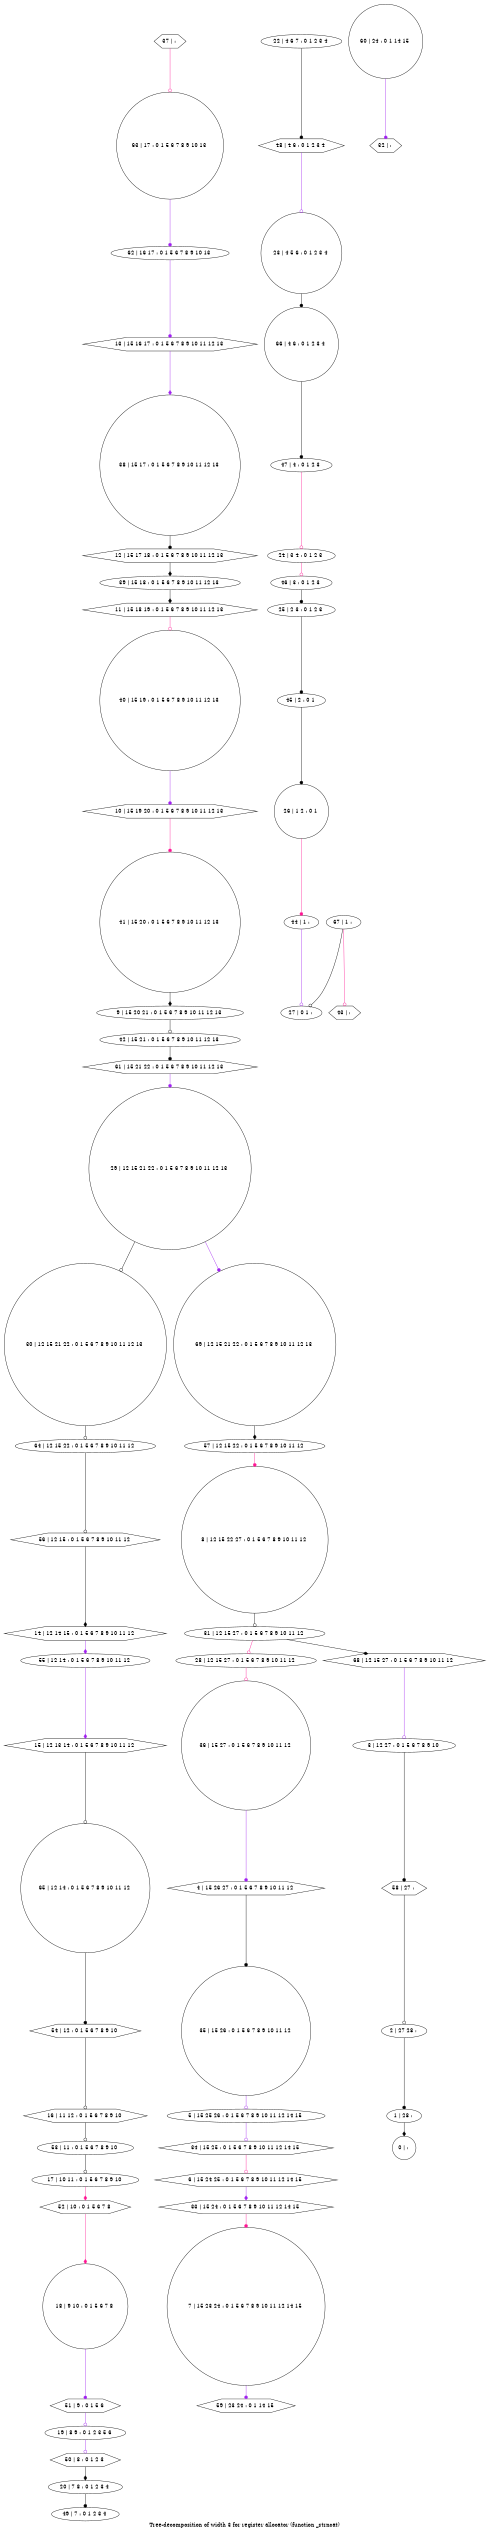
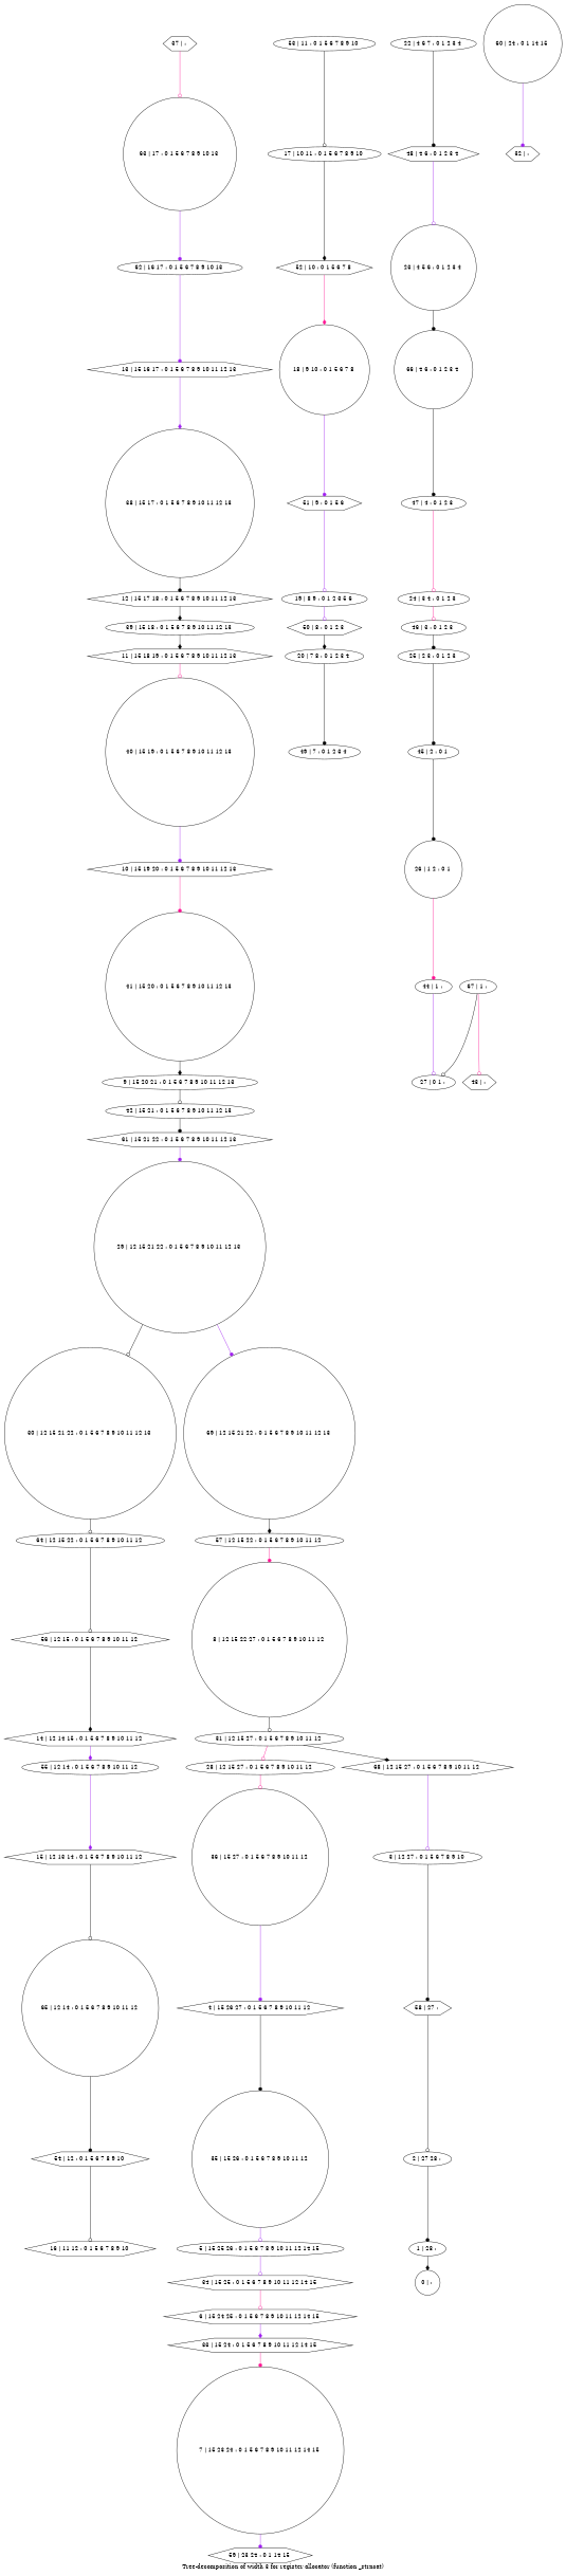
  digraph {
    label="Tree-decomposition of width 3 for register allocator (function _strncat)"
    node [shape=ellipse]
    edge [arrowhead=dot color=black]
    n1 [label="0 | : " shape=circle]
    n2 [label="1 | 28 : "]
    n3 [label="2 | 27 28 : "]
    n4 [label="3 | 12 27 : 0 1 5 6 7 8 9 10 "]
    n5 [label="58 | 27 : " shape=hexagon]
    n6 [label="4 | 15 26 27 : 0 1 5 6 7 8 9 10 11 12 " shape=hexagon]
    n7 [label="35 | 15 26 : 0 1 5 6 7 8 9 10 11 12 " shape=circle]
    n8 [label="5 | 15 25 26 : 0 1 5 6 7 8 9 10 11 12 14 15 "]
    n9 [label="34 | 15 25 : 0 1 5 6 7 8 9 10 11 12 14 15 " shape=hexagon]
    n10 [label="6 | 15 24 25 : 0 1 5 6 7 8 9 10 11 12 14 15 " shape=hexagon]
    n11 [label="33 | 15 24 : 0 1 5 6 7 8 9 10 11 12 14 15 " shape=hexagon]
    n12 [label="7 | 15 23 24 : 0 1 5 6 7 8 9 10 11 12 14 15 " shape=circle]
    n13 [label="59 | 23 24 : 0 1 14 15 " shape=hexagon]
    n14 [label="8 | 12 15 22 27 : 0 1 5 6 7 8 9 10 11 12 " shape=circle]
    n15 [label="31 | 12 15 27 : 0 1 5 6 7 8 9 10 11 12 "]
    n16 [label="28 | 12 15 27 : 0 1 5 6 7 8 9 10 11 12 "]
    n17 [label="68 | 12 15 27 : 0 1 5 6 7 8 9 10 11 12 " shape=hexagon]
    n18 [label="9 | 15 20 21 : 0 1 5 6 7 8 9 10 11 12 13 "]
    n19 [label="42 | 15 21 : 0 1 5 6 7 8 9 10 11 12 13 "]
    n20 [label="61 | 15 21 22 : 0 1 5 6 7 8 9 10 11 12 13 " shape=hexagon]
    n21 [label="10 | 15 19 20 : 0 1 5 6 7 8 9 10 11 12 13 " shape=hexagon]
    n22 [label="41 | 15 20 : 0 1 5 6 7 8 9 10 11 12 13 " shape=circle]
    n23 [label="11 | 15 18 19 : 0 1 5 6 7 8 9 10 11 12 13 " shape=hexagon]
    n24 [label="40 | 15 19 : 0 1 5 6 7 8 9 10 11 12 13 " shape=circle]
    n25 [label="12 | 15 17 18 : 0 1 5 6 7 8 9 10 11 12 13 " shape=hexagon]
    n26 [label="39 | 15 18 : 0 1 5 6 7 8 9 10 11 12 13 "]
    n27 [label="13 | 15 16 17 : 0 1 5 6 7 8 9 10 11 12 13 " shape=hexagon]
    n28 [label="38 | 15 17 : 0 1 5 6 7 8 9 10 11 12 13 " shape=circle]
    n29 [label="14 | 12 14 15 : 0 1 5 6 7 8 9 10 11 12 " shape=hexagon]
    n30 [label="55 | 12 14 : 0 1 5 6 7 8 9 10 11 12 "]
    n31 [label="15 | 12 13 14 : 0 1 5 6 7 8 9 10 11 12 " shape=hexagon]
    n32 [label="65 | 12 14 : 0 1 5 6 7 8 9 10 11 12 " shape=circle]
    n33 [label="54 | 12 : 0 1 5 6 7 8 9 10 " shape=hexagon]
    n34 [label="16 | 11 12 : 0 1 5 6 7 8 9 10 " shape=hexagon]
    n35 [label="53 | 11 : 0 1 5 6 7 8 9 10 "]
    n36 [label="17 | 10 11 : 0 1 5 6 7 8 9 10 "]
    n37 [label="52 | 10 : 0 1 5 6 7 8 " shape=hexagon]
    n38 [label="18 | 9 10 : 0 1 5 6 7 8 " shape=circle]
    n39 [label="51 | 9 : 0 1 5 6 " shape=hexagon]
    n40 [label="19 | 8 9 : 0 1 2 3 5 6 "]
    n41 [label="50 | 8 : 0 1 2 3 " shape=hexagon]
    n42 [label="20 | 7 8 : 0 1 2 3 4 "]
    n43 [label="49 | 7 : 0 1 2 3 4 "]
    n44 [label="22 | 4 6 7 : 0 1 2 3 4 "]
    n45 [label="48 | 4 6 : 0 1 2 3 4 " shape=hexagon]
    n46 [label="23 | 4 5 6 : 0 1 2 3 4 " shape=circle]
    n47 [label="66 | 4 6 : 0 1 2 3 4 " shape=circle]
    n48 [label="47 | 4 : 0 1 2 3 "]
    n49 [label="24 | 3 4 : 0 1 2 3 "]
    n50 [label="46 | 3 : 0 1 2 3 "]
    n51 [label="25 | 2 3 : 0 1 2 3 "]
    n52 [label="45 | 2 : 0 1 "]
    n53 [label="26 | 1 2 : 0 1 " shape=circle]
    n54 [label="44 | 1 : "]
    n55 [label="27 | 0 1 : "]
    n56 [label="67 | 1 : "]
    n57 [label="43 | : " shape=hexagon]
    n58 [label="36 | 15 27 : 0 1 5 6 7 8 9 10 11 12 " shape=circle]
    n59 [label="29 | 12 15 21 22 : 0 1 5 6 7 8 9 10 11 12 13 " shape=circle]
    n60 [label="30 | 12 15 21 22 : 0 1 5 6 7 8 9 10 11 12 13 " shape=circle]
    n61 [label="69 | 12 15 21 22 : 0 1 5 6 7 8 9 10 11 12 13 " shape=circle]
    n62 [label="64 | 12 15 22 : 0 1 5 6 7 8 9 10 11 12 "]
    n63 [label="57 | 12 15 22 : 0 1 5 6 7 8 9 10 11 12 "]
    n64 [label="56 | 12 15 : 0 1 5 6 7 8 9 10 11 12 " shape=hexagon]
    n65 [label="32 | : " shape=hexagon]
    n66 [label="37 | : " shape=hexagon]
    n67 [label="63 | 17 : 0 1 5 6 7 8 9 10 13 " shape=circle]
    n68 [label="62 | 16 17 : 0 1 5 6 7 8 9 10 13 "]
    n69 [label="60 | 24 : 0 1 14 15 " shape=circle]
    n2 -> n1 [arrowhead=diamond]
    n3 -> n2
    n4 -> n5
    n5 -> n3 [arrowhead=odot]
    n6 -> n7
    n7 -> n8 [arrowhead=odot color=purple]
    n8 -> n9 [arrowhead=odot color=purple]
    n9 -> n10 [arrowhead=odot color=deeppink]
    n10 -> n11 [arrowhead=diamond color=purple]
    n11 -> n12 [color=deeppink]
    n12 -> n13 [color=purple]
    n14 -> n15 [arrowhead=odot]
    n15 -> n16 [arrowhead=odot color=deeppink]
    n15 -> n17 [arrowhead=diamond]
    n16 -> n58 [arrowhead=odot color=deeppink]
    n17 -> n4 [arrowhead=odot color=purple]
    n18 -> n19 [arrowhead=odot]
    n19 -> n20
    n20 -> n59 [color=purple]
    n21 -> n22 [color=deeppink]
    n22 -> n18 [arrowhead=diamond]
    n23 -> n24 [arrowhead=odot color=deeppink]
    n24 -> n21 [color=purple]
    n25 -> n26 [arrowhead=diamond]
    n26 -> n23 [arrowhead=diamond]
    n27 -> n28 [arrowhead=diamond color=purple]
    n28 -> n25
    n29 -> n30 [arrowhead=diamond color=purple]
    n30 -> n31 [arrowhead=diamond color=purple]
    n31 -> n32 [arrowhead=odot]
    n32 -> n33
    n33 -> n34 [arrowhead=odot]
-   n34 -> n35 [arrowhead=odot]
    n35 -> n36 [arrowhead=odot]
-   n36 -> n37 [arrowhead=diamond color=deeppink]
+   n36 -> n37 [arrowhead=diamond]
    n37 -> n38 [arrowhead=diamond color=deeppink]
    n38 -> n39 [color=purple]
    n39 -> n40 [arrowhead=odot color=purple]
    n40 -> n41 [arrowhead=odot color=purple]
    n41 -> n42 [arrowhead=diamond]
    n42 -> n43
    n44 -> n45
    n45 -> n46 [arrowhead=odot color=purple]
    n46 -> n47
    n47 -> n48
    n48 -> n49 [arrowhead=odot color=deeppink]
    n49 -> n50 [arrowhead=odot color=deeppink]
    n50 -> n51
    n51 -> n52
    n52 -> n53
    n53 -> n54 [color=deeppink]
    n54 -> n55 [arrowhead=odot color=purple]
    n56 -> n55 [arrowhead=odot]
    n56 -> n57 [arrowhead=odot color=deeppink]
    n58 -> n6 [color=purple]
    n59 -> n60 [arrowhead=odot]
    n59 -> n61 [color=purple]
    n60 -> n62 [arrowhead=odot]
    n61 -> n63 [arrowhead=diamond]
    n62 -> n64 [arrowhead=odot]
    n63 -> n14 [color=deeppink]
    n64 -> n29 [arrowhead=diamond]
    n66 -> n67 [arrowhead=odot color=deeppink]
    n67 -> n68 [color=purple]
    n68 -> n27 [color=purple]
    n69 -> n65 [color=purple]
  }
